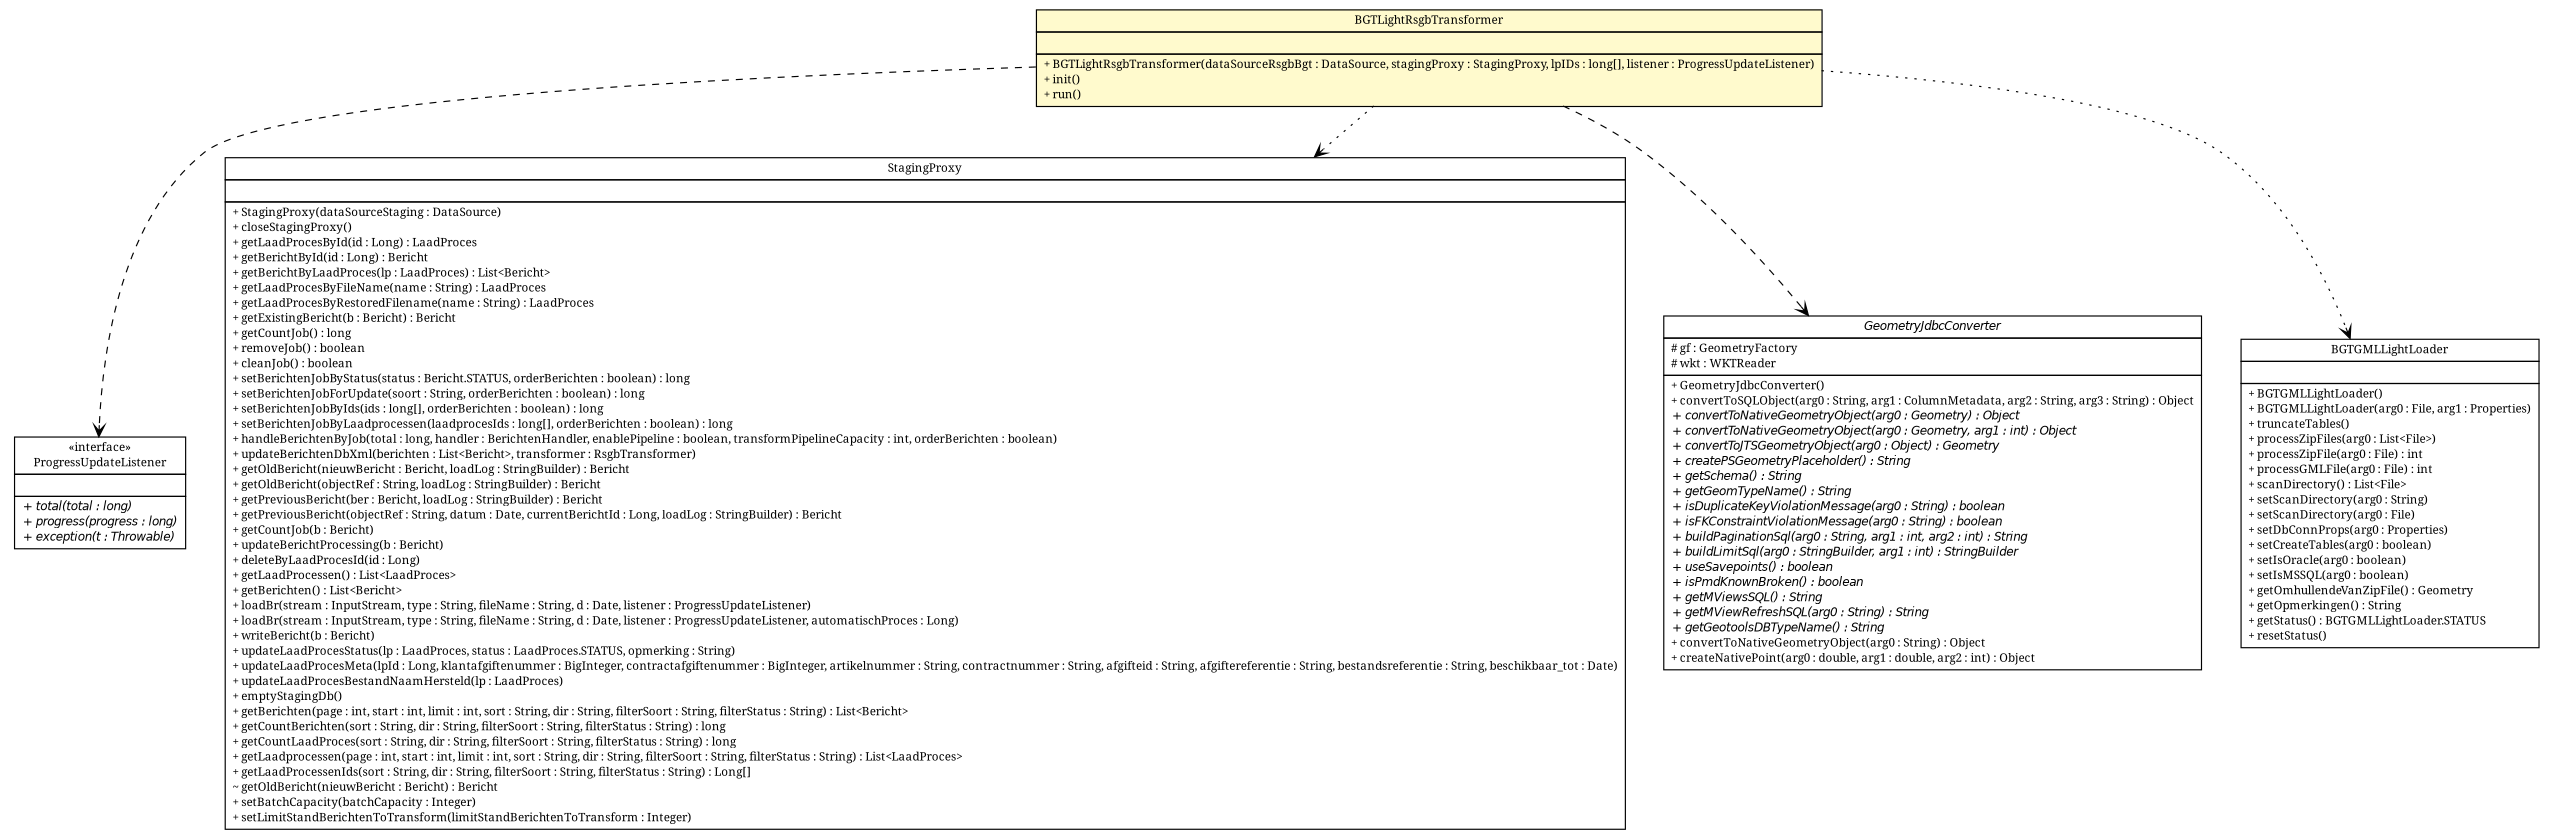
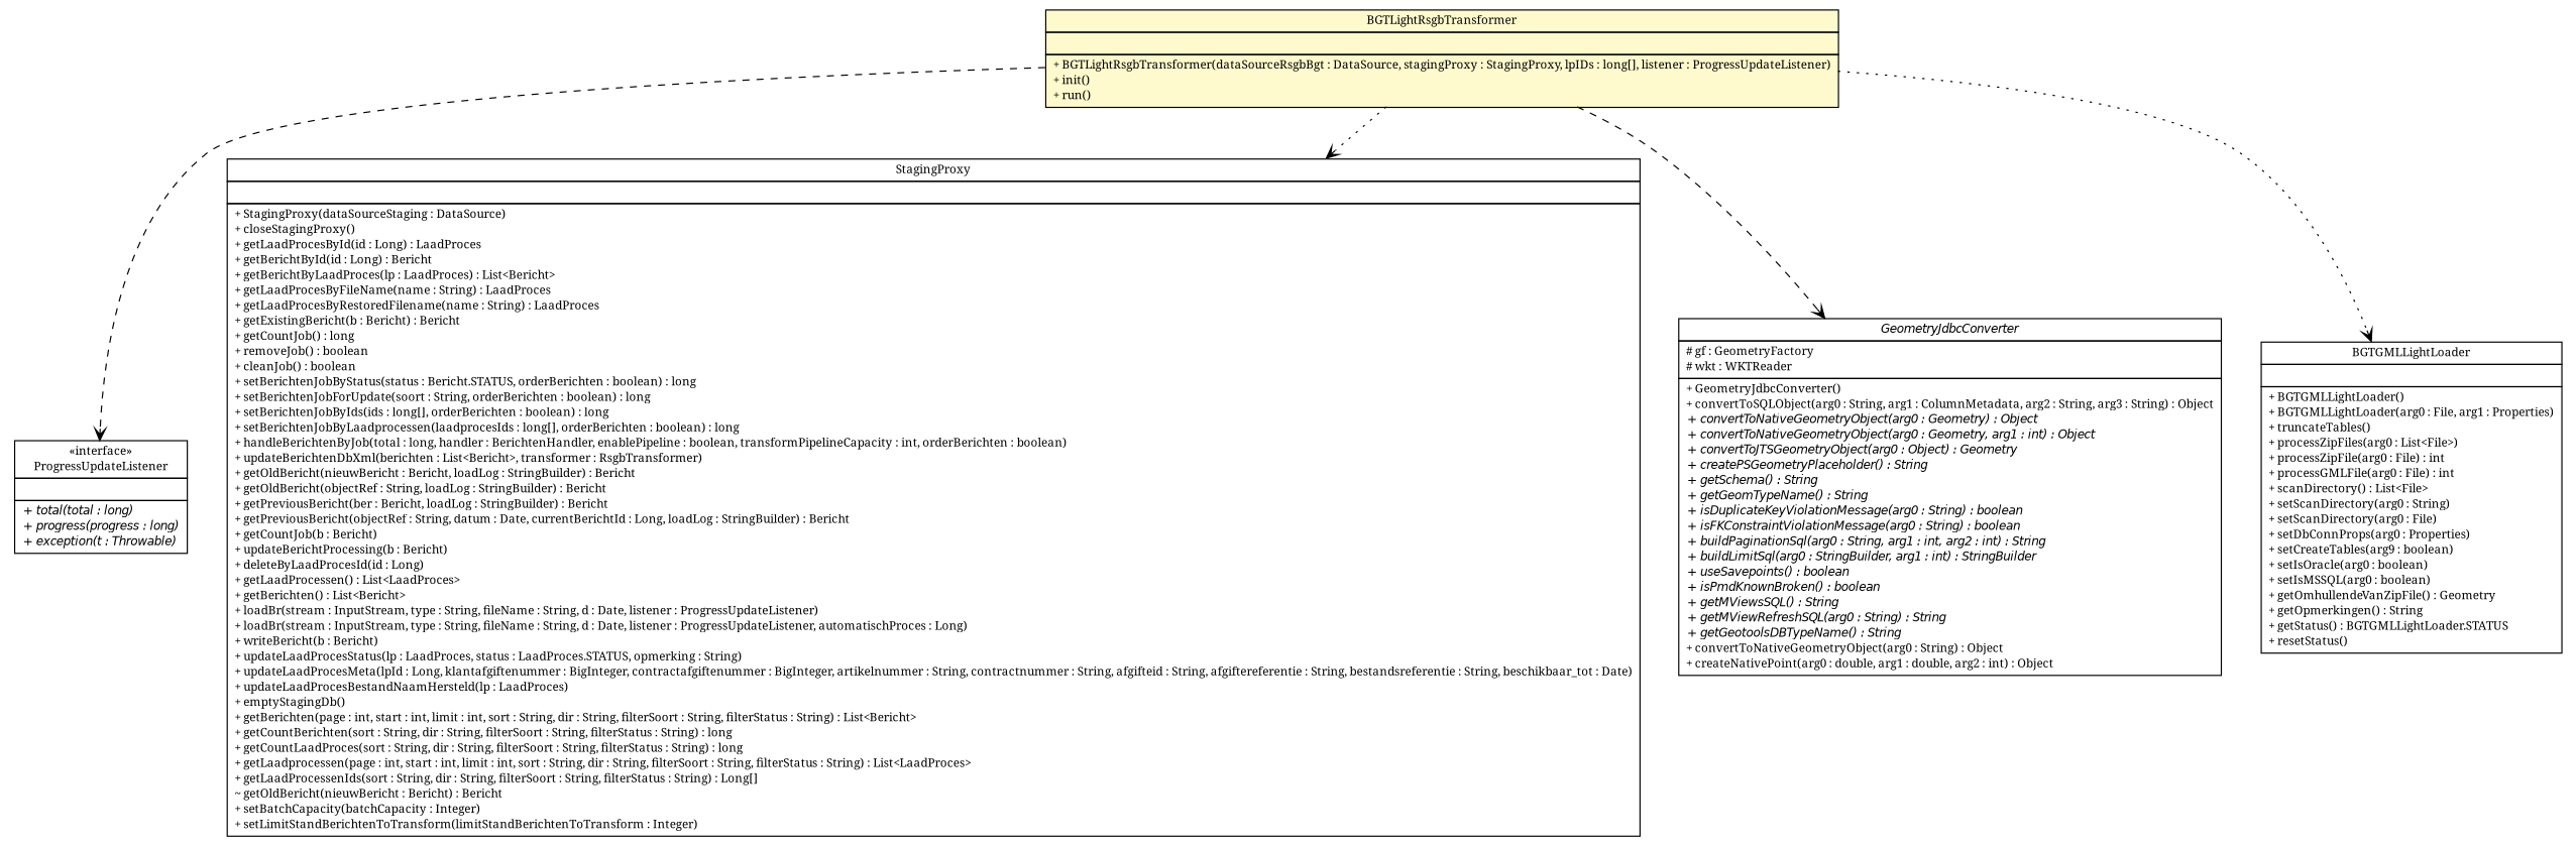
  digraph {
    fontname="Noto Serif"
    nodesep=0.25
    ranksep=0.5
    node [fontcolor=black fontname="Noto Serif" fontsize=10.0 shape=plaintext]
    edge [arrowhead=open color=black fontcolor=black fontname="Noto Serif" fontsize=10.0 headport=p labelfontname=Helvetica labelfontsize=10 style=dashed tailport=p]
    n1 [label=<<table title="nl.b3p.brmo.loader.ProgressUpdateListener" border="0" cellborder="1" cellspacing="0" cellpadding="2" port="p" href="../ProgressUpdateListener.html"> 		<tr><td><table border="0" cellspacing="0" cellpadding="1"> <tr><td align="center" balign="center"> &#171;interface&#187; </td></tr> <tr><td align="center" balign="center"> ProgressUpdateListener </td></tr> 		</table></td></tr> 		<tr><td><table border="0" cellspacing="0" cellpadding="1"> <tr><td align="left" balign="left">  </td></tr> 		</table></td></tr> 		<tr><td><table border="0" cellspacing="0" cellpadding="1"> <tr><td align="left" balign="left"><font face="Helvetica-Oblique" point-size="10.0"> + total(total : long) </font></td></tr> <tr><td align="left" balign="left"><font face="Helvetica-Oblique" point-size="10.0"> + progress(progress : long) </font></td></tr> <tr><td align="left" balign="left"><font face="Helvetica-Oblique" point-size="10.0"> + exception(t : Throwable) </font></td></tr> 		</table></td></tr> 		</table>>]
    n2 [label=<<table title="nl.b3p.brmo.loader.StagingProxy" border="0" cellborder="1" cellspacing="0" cellpadding="2" port="p" href="../StagingProxy.html"> 		<tr><td><table border="0" cellspacing="0" cellpadding="1"> <tr><td align="center" balign="center"> StagingProxy </td></tr> 		</table></td></tr> 		<tr><td><table border="0" cellspacing="0" cellpadding="1"> <tr><td align="left" balign="left">  </td></tr> 		</table></td></tr> 		<tr><td><table border="0" cellspacing="0" cellpadding="1"> <tr><td align="left" balign="left"> + StagingProxy(dataSourceStaging : DataSource) </td></tr> <tr><td align="left" balign="left"> + closeStagingProxy() </td></tr> <tr><td align="left" balign="left"> + getLaadProcesById(id : Long) : LaadProces </td></tr> <tr><td align="left" balign="left"> + getBerichtById(id : Long) : Bericht </td></tr> <tr><td align="left" balign="left"> + getBerichtByLaadProces(lp : LaadProces) : List&lt;Bericht&gt; </td></tr> <tr><td align="left" balign="left"> + getLaadProcesByFileName(name : String) : LaadProces </td></tr> <tr><td align="left" balign="left"> + getLaadProcesByRestoredFilename(name : String) : LaadProces </td></tr> <tr><td align="left" balign="left"> + getExistingBericht(b : Bericht) : Bericht </td></tr> <tr><td align="left" balign="left"> + getCountJob() : long </td></tr> <tr><td align="left" balign="left"> + removeJob() : boolean </td></tr> <tr><td align="left" balign="left"> + cleanJob() : boolean </td></tr> <tr><td align="left" balign="left"> + setBerichtenJobByStatus(status : Bericht.STATUS, orderBerichten : boolean) : long </td></tr> <tr><td align="left" balign="left"> + setBerichtenJobForUpdate(soort : String, orderBerichten : boolean) : long </td></tr> <tr><td align="left" balign="left"> + setBerichtenJobByIds(ids : long[], orderBerichten : boolean) : long </td></tr> <tr><td align="left" balign="left"> + setBerichtenJobByLaadprocessen(laadprocesIds : long[], orderBerichten : boolean) : long </td></tr> <tr><td align="left" balign="left"> + handleBerichtenByJob(total : long, handler : BerichtenHandler, enablePipeline : boolean, transformPipelineCapacity : int, orderBerichten : boolean) </td></tr> <tr><td align="left" balign="left"> + updateBerichtenDbXml(berichten : List&lt;Bericht&gt;, transformer : RsgbTransformer) </td></tr> <tr><td align="left" balign="left"> + getOldBericht(nieuwBericht : Bericht, loadLog : StringBuilder) : Bericht </td></tr> <tr><td align="left" balign="left"> + getOldBericht(objectRef : String, loadLog : StringBuilder) : Bericht </td></tr> <tr><td align="left" balign="left"> + getPreviousBericht(ber : Bericht, loadLog : StringBuilder) : Bericht </td></tr> <tr><td align="left" balign="left"> + getPreviousBericht(objectRef : String, datum : Date, currentBerichtId : Long, loadLog : StringBuilder) : Bericht </td></tr> <tr><td align="left" balign="left"> + getCountJob(b : Bericht) </td></tr> <tr><td align="left" balign="left"> + updateBerichtProcessing(b : Bericht) </td></tr> <tr><td align="left" balign="left"> + deleteByLaadProcesId(id : Long) </td></tr> <tr><td align="left" balign="left"> + getLaadProcessen() : List&lt;LaadProces&gt; </td></tr> <tr><td align="left" balign="left"> + getBerichten() : List&lt;Bericht&gt; </td></tr> <tr><td align="left" balign="left"> + loadBr(stream : InputStream, type : String, fileName : String, d : Date, listener : ProgressUpdateListener) </td></tr> <tr><td align="left" balign="left"> + loadBr(stream : InputStream, type : String, fileName : String, d : Date, listener : ProgressUpdateListener, automatischProces : Long) </td></tr> <tr><td align="left" balign="left"> + writeBericht(b : Bericht) </td></tr> <tr><td align="left" balign="left"> + updateLaadProcesStatus(lp : LaadProces, status : LaadProces.STATUS, opmerking : String) </td></tr> <tr><td align="left" balign="left"> + updateLaadProcesMeta(lpId : Long, klantafgiftenummer : BigInteger, contractafgiftenummer : BigInteger, artikelnummer : String, contractnummer : String, afgifteid : String, afgiftereferentie : String, bestandsreferentie : String, beschikbaar_tot : Date) </td></tr> <tr><td align="left" balign="left"> + updateLaadProcesBestandNaamHersteld(lp : LaadProces) </td></tr> <tr><td align="left" balign="left"> + emptyStagingDb() </td></tr> <tr><td align="left" balign="left"> + getBerichten(page : int, start : int, limit : int, sort : String, dir : String, filterSoort : String, filterStatus : String) : List&lt;Bericht&gt; </td></tr> <tr><td align="left" balign="left"> + getCountBerichten(sort : String, dir : String, filterSoort : String, filterStatus : String) : long </td></tr> <tr><td align="left" balign="left"> + getCountLaadProces(sort : String, dir : String, filterSoort : String, filterStatus : String) : long </td></tr> <tr><td align="left" balign="left"> + getLaadprocessen(page : int, start : int, limit : int, sort : String, dir : String, filterSoort : String, filterStatus : String) : List&lt;LaadProces&gt; </td></tr> <tr><td align="left" balign="left"> + getLaadProcessenIds(sort : String, dir : String, filterSoort : String, filterStatus : String) : Long[] </td></tr> <tr><td align="left" balign="left"> ~ getOldBericht(nieuwBericht : Bericht) : Bericht </td></tr> <tr><td align="left" balign="left"> + setBatchCapacity(batchCapacity : Integer) </td></tr> <tr><td align="left" balign="left"> + setLimitStandBerichtenToTransform(limitStandBerichtenToTransform : Integer) </td></tr> 		</table></td></tr> 		</table>>]
    n3 [label=<<table title="nl.b3p.loader.jdbc.GeometryJdbcConverter" border="0" cellborder="1" cellspacing="0" cellpadding="2" port="p" href="https://b3partners.github.io/jdbc-util/apidocs/nl/b3p/loader/jdbc/GeometryJdbcConverter.html"> 		<tr><td><table border="0" cellspacing="0" cellpadding="1"> <tr><td align="center" balign="center"><font face="Helvetica-Oblique"> GeometryJdbcConverter </font></td></tr> 		</table></td></tr> 		<tr><td><table border="0" cellspacing="0" cellpadding="1"> <tr><td align="left" balign="left"> # gf : GeometryFactory </td></tr> <tr><td align="left" balign="left"> # wkt : WKTReader </td></tr> 		</table></td></tr> 		<tr><td><table border="0" cellspacing="0" cellpadding="1"> <tr><td align="left" balign="left"> + GeometryJdbcConverter() </td></tr> <tr><td align="left" balign="left"> + convertToSQLObject(arg0 : String, arg1 : ColumnMetadata, arg2 : String, arg3 : String) : Object </td></tr> <tr><td align="left" balign="left"><font face="Helvetica-Oblique" point-size="10.0"> + convertToNativeGeometryObject(arg0 : Geometry) : Object </font></td></tr> <tr><td align="left" balign="left"><font face="Helvetica-Oblique" point-size="10.0"> + convertToNativeGeometryObject(arg0 : Geometry, arg1 : int) : Object </font></td></tr> <tr><td align="left" balign="left"><font face="Helvetica-Oblique" point-size="10.0"> + convertToJTSGeometryObject(arg0 : Object) : Geometry </font></td></tr> <tr><td align="left" balign="left"><font face="Helvetica-Oblique" point-size="10.0"> + createPSGeometryPlaceholder() : String </font></td></tr> <tr><td align="left" balign="left"><font face="Helvetica-Oblique" point-size="10.0"> + getSchema() : String </font></td></tr> <tr><td align="left" balign="left"><font face="Helvetica-Oblique" point-size="10.0"> + getGeomTypeName() : String </font></td></tr> <tr><td align="left" balign="left"><font face="Helvetica-Oblique" point-size="10.0"> + isDuplicateKeyViolationMessage(arg0 : String) : boolean </font></td></tr> <tr><td align="left" balign="left"><font face="Helvetica-Oblique" point-size="10.0"> + isFKConstraintViolationMessage(arg0 : String) : boolean </font></td></tr> <tr><td align="left" balign="left"><font face="Helvetica-Oblique" point-size="10.0"> + buildPaginationSql(arg0 : String, arg1 : int, arg2 : int) : String </font></td></tr> <tr><td align="left" balign="left"><font face="Helvetica-Oblique" point-size="10.0"> + buildLimitSql(arg0 : StringBuilder, arg1 : int) : StringBuilder </font></td></tr> <tr><td align="left" balign="left"><font face="Helvetica-Oblique" point-size="10.0"> + useSavepoints() : boolean </font></td></tr> <tr><td align="left" balign="left"><font face="Helvetica-Oblique" point-size="10.0"> + isPmdKnownBroken() : boolean </font></td></tr> <tr><td align="left" balign="left"><font face="Helvetica-Oblique" point-size="10.0"> + getMViewsSQL() : String </font></td></tr> <tr><td align="left" balign="left"><font face="Helvetica-Oblique" point-size="10.0"> + getMViewRefreshSQL(arg0 : String) : String </font></td></tr> <tr><td align="left" balign="left"><font face="Helvetica-Oblique" point-size="10.0"> + getGeotoolsDBTypeName() : String </font></td></tr> <tr><td align="left" balign="left"> + convertToNativeGeometryObject(arg0 : String) : Object </td></tr> <tr><td align="left" balign="left"> + createNativePoint(arg0 : double, arg1 : double, arg2 : int) : Object </td></tr> 		</table></td></tr> 		</table>>]
    n4 [label=<<table title="nl.b3p.brmo.loader.util.BGTLightRsgbTransformer" border="0" cellborder="1" cellspacing="0" cellpadding="2" port="p" bgcolor="lemonChiffon" href="./BGTLightRsgbTransformer.html"> 		<tr><td><table border="0" cellspacing="0" cellpadding="1"> <tr><td align="center" balign="center"> BGTLightRsgbTransformer </td></tr> 		</table></td></tr> 		<tr><td><table border="0" cellspacing="0" cellpadding="1"> <tr><td align="left" balign="left">  </td></tr> 		</table></td></tr> 		<tr><td><table border="0" cellspacing="0" cellpadding="1"> <tr><td align="left" balign="left"> + BGTLightRsgbTransformer(dataSourceRsgbBgt : DataSource, stagingProxy : StagingProxy, lpIDs : long[], listener : ProgressUpdateListener) </td></tr> <tr><td align="left" balign="left"> + init() </td></tr> <tr><td align="left" balign="left"> + run() </td></tr> 		</table></td></tr> 		</table>>]
-   n5 [label=<<table title="nl.b3p.brmo.loader.gml.BGTGMLLightLoader" border="0" cellborder="1" cellspacing="0" cellpadding="2" port="p"> 		<tr><td><table border="0" cellspacing="0" cellpadding="1"> <tr><td align="center" balign="center"> BGTGMLLightLoader </td></tr> 		</table></td></tr> 		<tr><td><table border="0" cellspacing="0" cellpadding="1"> <tr><td align="left" balign="left">  </td></tr> 		</table></td></tr> 		<tr><td><table border="0" cellspacing="0" cellpadding="1"> <tr><td align="left" balign="left"> + BGTGMLLightLoader() </td></tr> <tr><td align="left" balign="left"> + BGTGMLLightLoader(arg0 : File, arg1 : Properties) </td></tr> <tr><td align="left" balign="left"> + truncateTables() </td></tr> <tr><td align="left" balign="left"> + processZipFiles(arg0 : List&lt;File&gt;) </td></tr> <tr><td align="left" balign="left"> + processZipFile(arg0 : File) : int </td></tr> <tr><td align="left" balign="left"> + processGMLFile(arg0 : File) : int </td></tr> <tr><td align="left" balign="left"> + scanDirectory() : List&lt;File&gt; </td></tr> <tr><td align="left" balign="left"> + setScanDirectory(arg0 : String) </td></tr> <tr><td align="left" balign="left"> + setScanDirectory(arg0 : File) </td></tr> <tr><td align="left" balign="left"> + setDbConnProps(arg0 : Properties) </td></tr> <tr><td align="left" balign="left"> + setCreateTables(arg0 : boolean) </td></tr> <tr><td align="left" balign="left"> + setIsOracle(arg0 : boolean) </td></tr> <tr><td align="left" balign="left"> + setIsMSSQL(arg0 : boolean) </td></tr> <tr><td align="left" balign="left"> + getOmhullendeVanZipFile() : Geometry </td></tr> <tr><td align="left" balign="left"> + getOpmerkingen() : String </td></tr> <tr><td align="left" balign="left"> + getStatus() : BGTGMLLightLoader.STATUS </td></tr> <tr><td align="left" balign="left"> + resetStatus() </td></tr> 		</table></td></tr> 		</table>>]
+   n5 [label=<<table title="nl.b3p.brmo.loader.gml.BGTGMLLightLoader" border="0" cellborder="1" cellspacing="0" cellpadding="2" port="p"> 		<tr><td><table border="0" cellspacing="0" cellpadding="1"> <tr><td align="center" balign="center"> BGTGMLLightLoader </td></tr> 		</table></td></tr> 		<tr><td><table border="0" cellspacing="0" cellpadding="1"> <tr><td align="left" balign="left">  </td></tr> 		</table></td></tr> 		<tr><td><table border="0" cellspacing="0" cellpadding="1"> <tr><td align="left" balign="left"> + BGTGMLLightLoader() </td></tr> <tr><td align="left" balign="left"> + BGTGMLLightLoader(arg0 : File, arg1 : Properties) </td></tr> <tr><td align="left" balign="left"> + truncateTables() </td></tr> <tr><td align="left" balign="left"> + processZipFiles(arg0 : List&lt;File&gt;) </td></tr> <tr><td align="left" balign="left"> + processZipFile(arg0 : File) : int </td></tr> <tr><td align="left" balign="left"> + processGMLFile(arg0 : File) : int </td></tr> <tr><td align="left" balign="left"> + scanDirectory() : List&lt;File&gt; </td></tr> <tr><td align="left" balign="left"> + setScanDirectory(arg0 : String) </td></tr> <tr><td align="left" balign="left"> + setScanDirectory(arg0 : File) </td></tr> <tr><td align="left" balign="left"> + setDbConnProps(arg0 : Properties) </td></tr> <tr><td align="left" balign="left"> + setCreateTables(arg9 : boolean) </td></tr> <tr><td align="left" balign="left"> + setIsOracle(arg0 : boolean) </td></tr> <tr><td align="left" balign="left"> + setIsMSSQL(arg0 : boolean) </td></tr> <tr><td align="left" balign="left"> + getOmhullendeVanZipFile() : Geometry </td></tr> <tr><td align="left" balign="left"> + getOpmerkingen() : String </td></tr> <tr><td align="left" balign="left"> + getStatus() : BGTGMLLightLoader.STATUS </td></tr> <tr><td align="left" balign="left"> + resetStatus() </td></tr> 		</table></td></tr> 		</table>>]
    n4 -> n1
    n4 -> n2 [style=dotted]
    n4 -> n3
    n4 -> n5 [style=dotted]
  }
